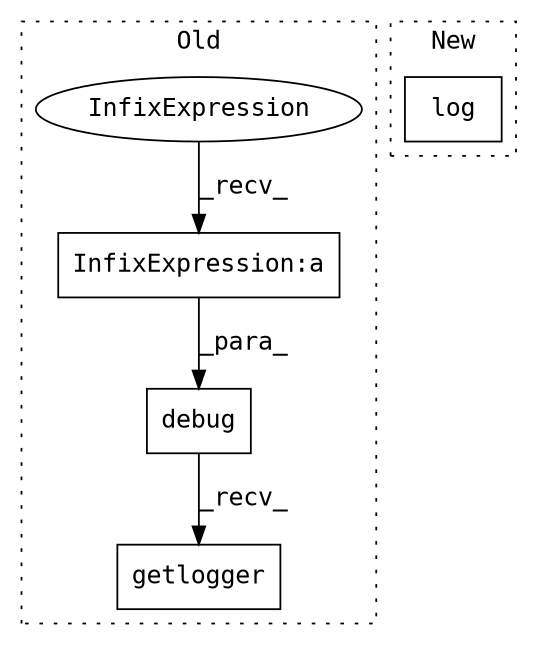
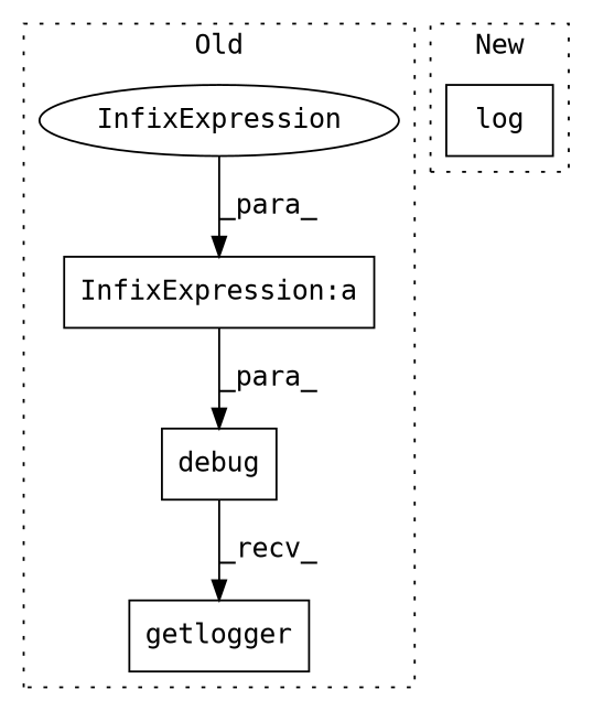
  digraph {
    fontname="DejaVu Sans Mono"
    node [a=32 fontname="DejaVu Sans Mono" shape=box]
    edge [fontname="DejaVu Sans Mono"]
    n1 [l="6,2" label=debug s="10204,10330"]
    n2 [l=11 label=getlogger s=10192]
    n3 [a=27 l=8 label="InfixExpression:a" s=10289]
    n4 [a=45 l=79 label=InfixExpression s=10210 shape=ellipse]
    n5 [l=5 label=log s=9815]
    subgraph cluster_1 {
      label=Old
      style=dotted
      n1
      n2
      n3
      n4
    }
    subgraph cluster_2 {
      label=New
      style=dotted
      n5
    }
    n1 -> n2 [label=_recv_]
    n3 -> n1 [label=_para_]
-   n4 -> n3 [label=_recv_]
+   n4 -> n3 [label=_para_]
  }
